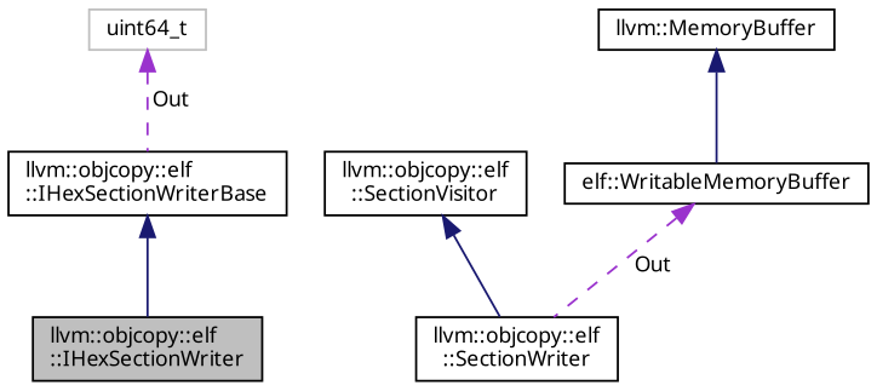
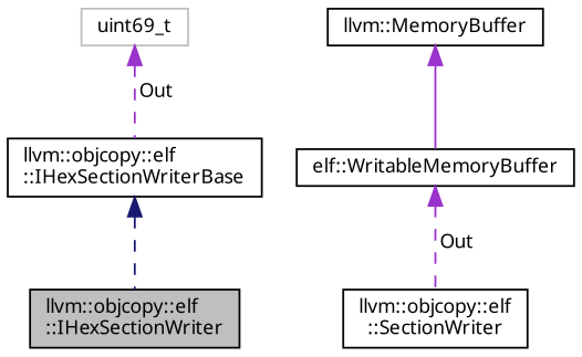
  digraph {
    fontname="Noto Sans"
    node [color=black fontname="Noto Sans" fontsize=10 shape=record]
    edge [color=midnightblue dir=back fontname="Noto Sans" fontsize=10 labelfontname=Helvetica labelfontsize=10 style=solid]
    n1 [fillcolor=grey75 fontcolor=black height=0.2 label="llvm::objcopy::elf\l::IHexSectionWriter" style=filled width=0.4]
    n2 [height=0.2 label="llvm::objcopy::elf\l::IHexSectionWriterBase" width=0.4]
    n3 [height=0.2 label="llvm::objcopy::elf\l::SectionWriter" width=0.4]
-   n4 [height=0.2 label="llvm::objcopy::elf\l::SectionVisitor" width=0.4]
    n5 [height=0.2 label="elf::WritableMemoryBuffer" width=0.4]
    n6 [height=0.2 label="llvm::MemoryBuffer" width=0.4]
-   n7 [color=grey75 height=0.2 label=uint64_t width=0.4]
-   n2 -> n1
-   n4 -> n3
+   n7 [color=grey75 height=0.2 label=uint69_t width=0.4]
+   n2 -> n1 [style=dashed]
    n5 -> n3 [color=darkorchid3 label=" Out" style=dashed]
-   n6 -> n5
+   n6 -> n5 [color=darkorchid3]
    n7 -> n2 [color=darkorchid3 label=" Out" style=dashed]
  }
